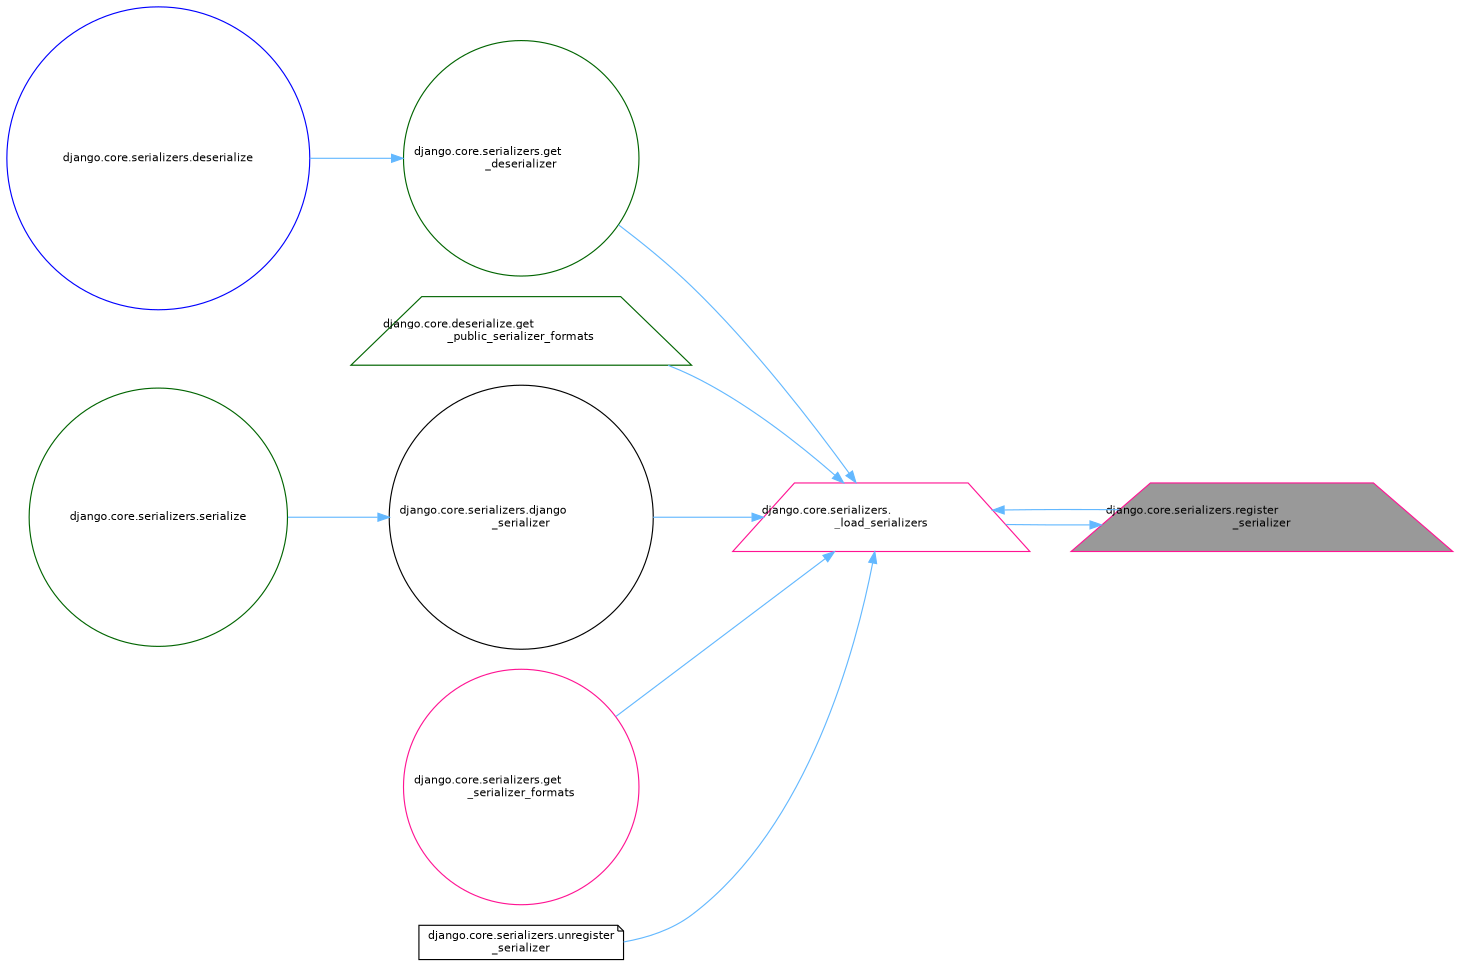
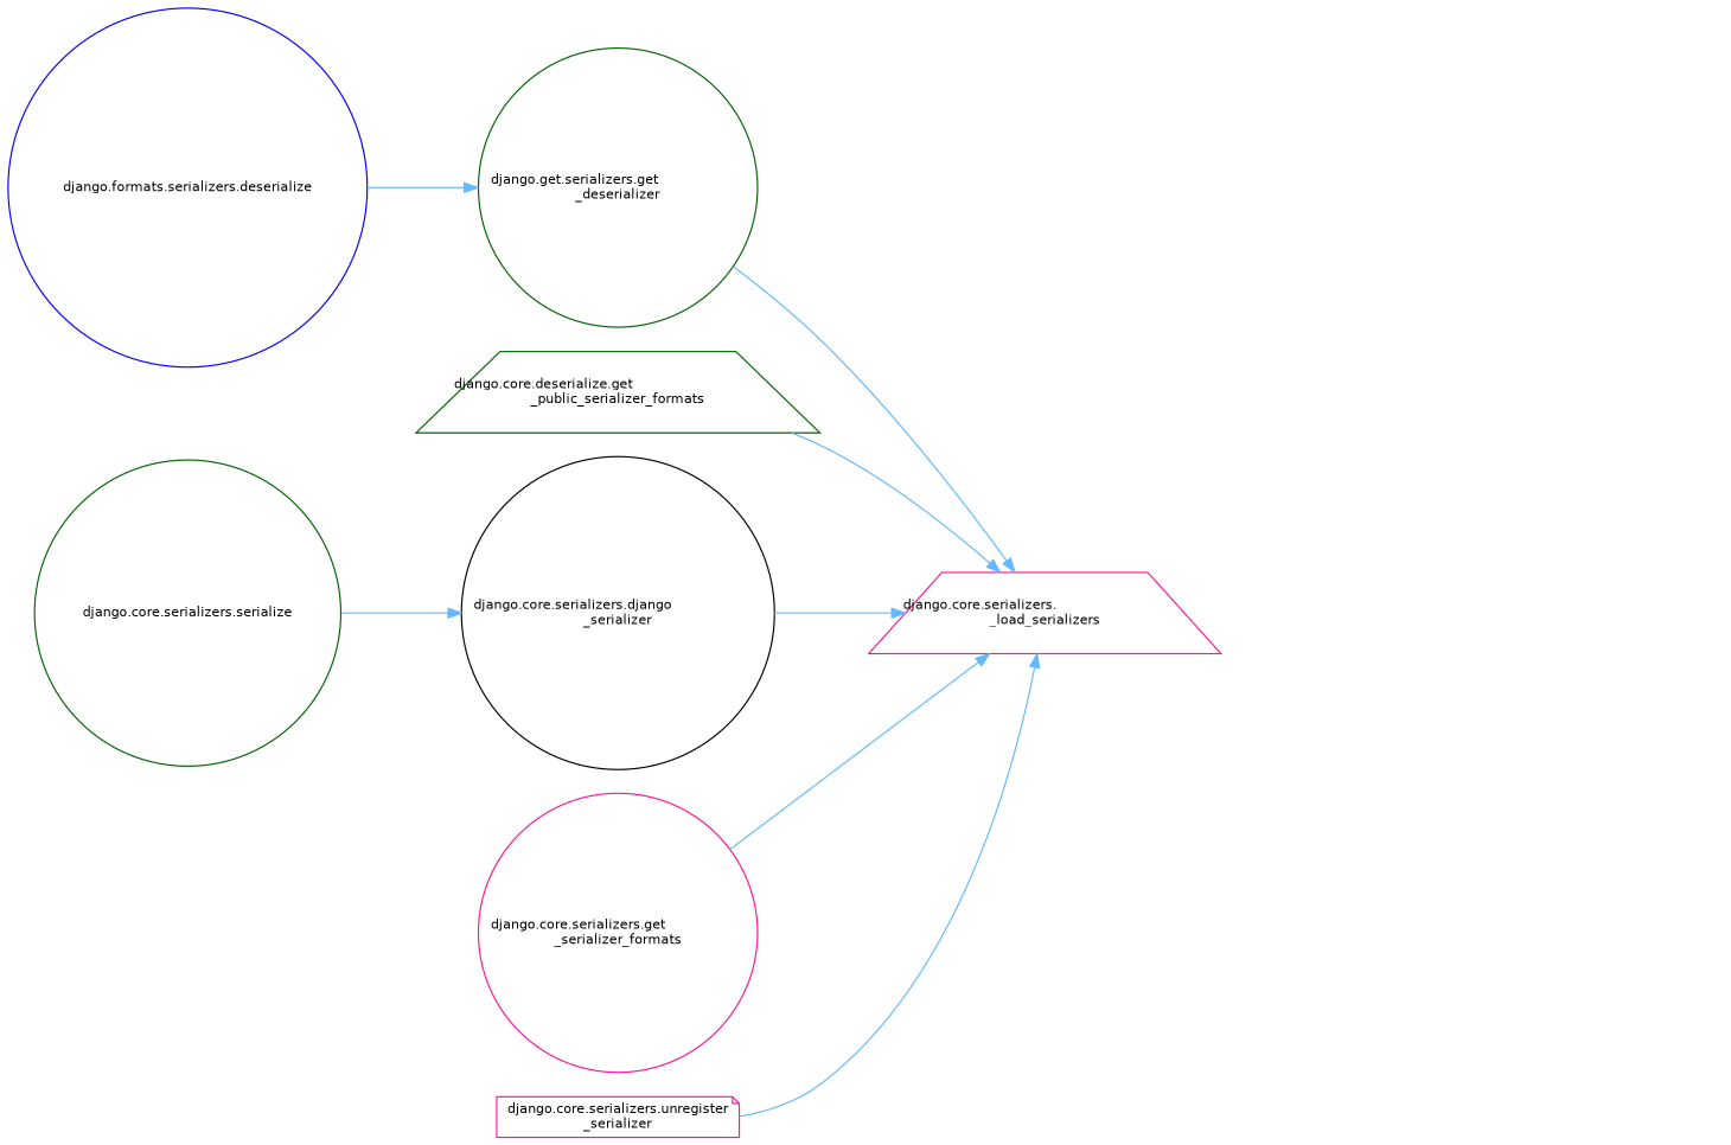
  digraph {
    rankdir=RL
    node [color=deeppink fillcolor=white fontname=Helvetica fontsize=10 shape=circle style=filled]
    edge [color=steelblue1 dir=back fontname=Helvetica fontsize=10 labelfontname=Helvetica labelfontsize=10 style=solid]
-   n1 [fillcolor=grey60 fontcolor=black height=0.2 label="django.core.serializers.register\l_serializer" shape=trapezium width=0.4]
    n2 [height=0.2 label="django.core.serializers.\l_load_serializers" shape=trapezium width=0.4]
-   n3 [color=darkgreen height=0.2 label="django.core.serializers.get\l_deserializer" width=0.4]
+   n3 [color=darkgreen height=0.2 label="django.get.serializers.get\l_deserializer" width=0.4]
    n4 [color=darkgreen height=0.2 label="django.core.deserialize.get\l_public_serializer_formats" shape=trapezium width=0.4]
    n5 [color=black height=0.2 label="django.core.serializers.django\l_serializer" width=0.4]
    n6 [height=0.2 label="django.core.serializers.get\l_serializer_formats" width=0.4]
-   n7 [color=black height=0.2 label="django.core.serializers.unregister\l_serializer" shape=note width=0.4]
-   n8 [color=blue height=0.2 label="django.core.serializers.deserialize" width=0.4]
+   n7 [height=0.2 label="django.core.serializers.unregister\l_serializer" shape=note width=0.4]
+   n8 [color=blue height=0.2 label="django.formats.serializers.deserialize" width=0.4]
    n9 [color=darkgreen height=0.2 label="django.core.serializers.serialize" width=0.4]
-   n1 -> n2
-   n2 -> n1
    n2 -> n3
    n2 -> n4
    n2 -> n5
    n2 -> n6
    n2 -> n7
    n3 -> n8
    n5 -> n9
  }
